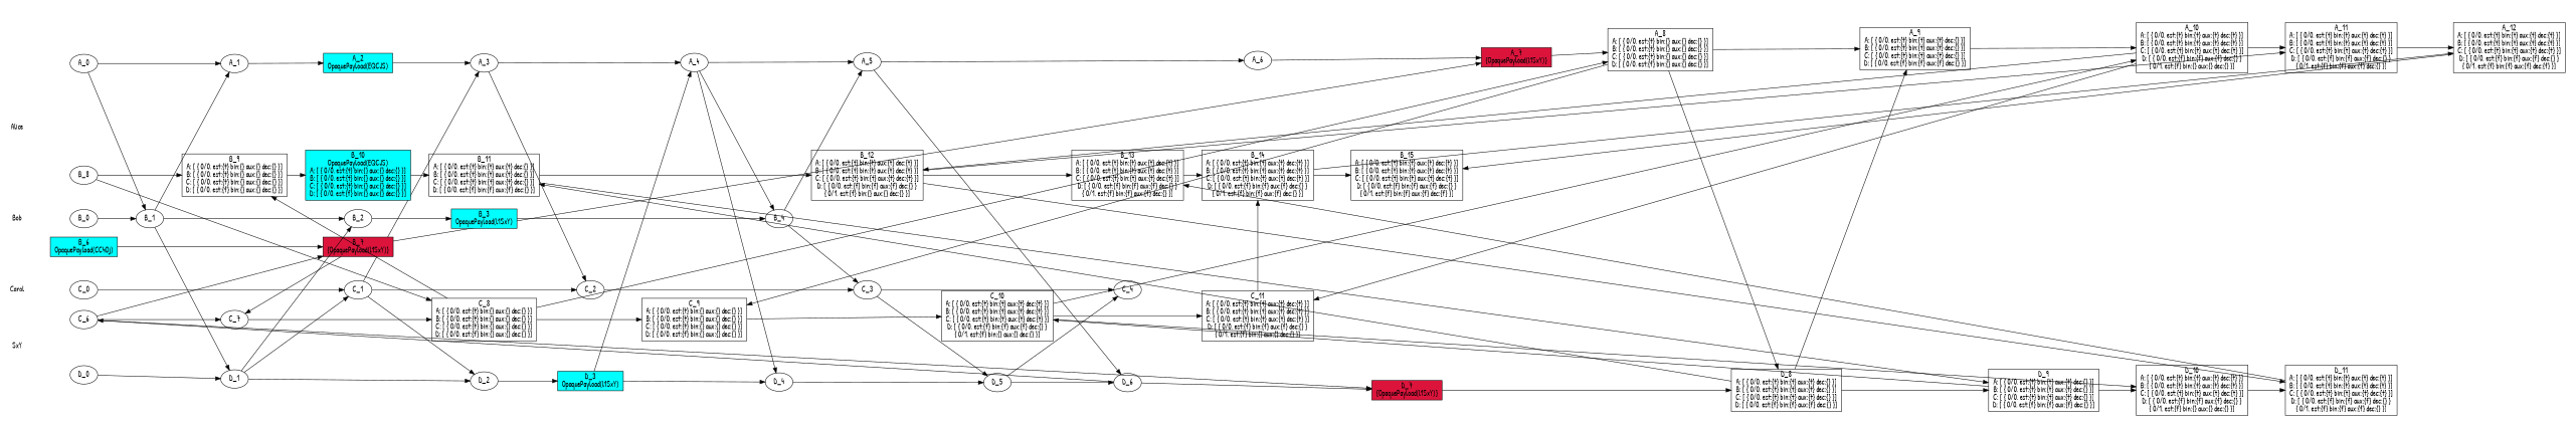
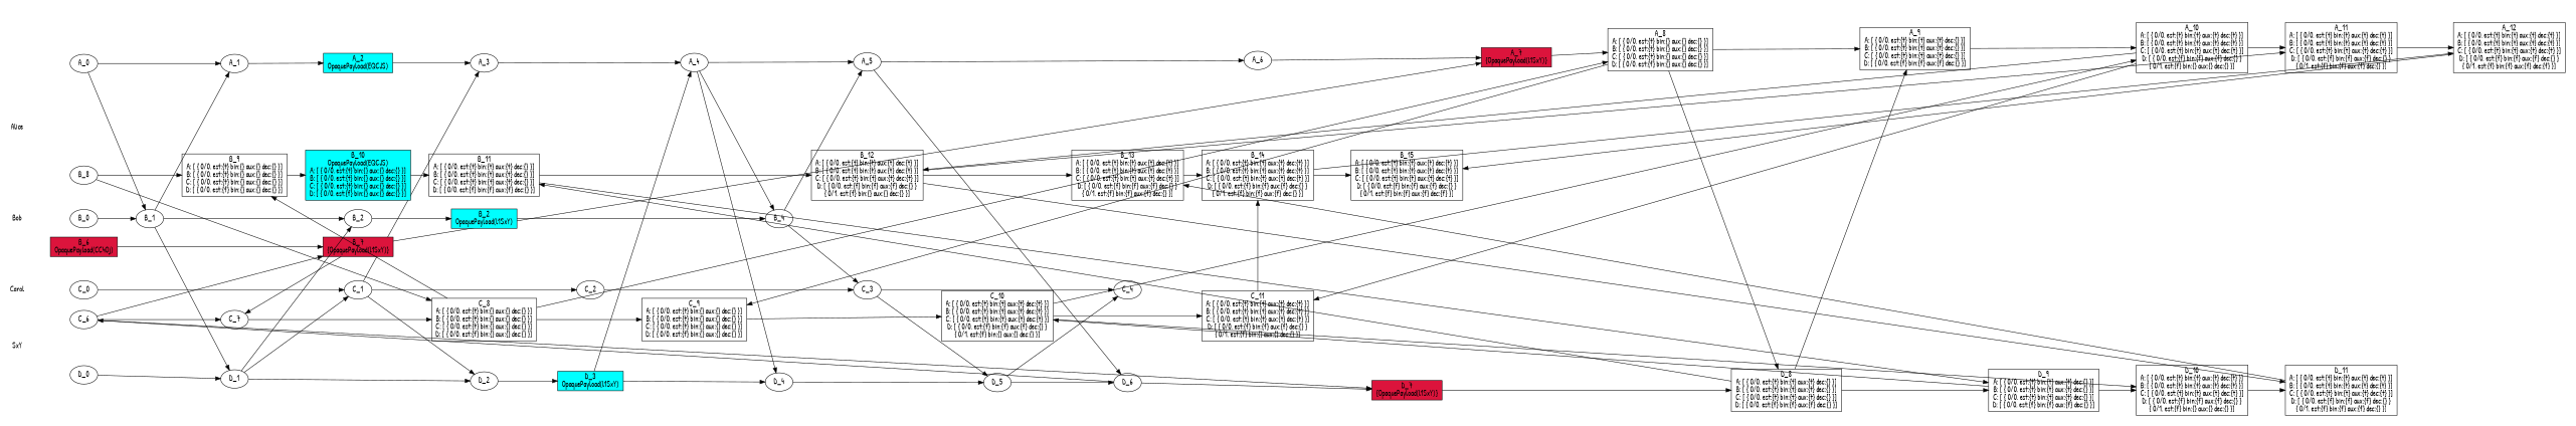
  digraph {
    fontname="Patrick Hand"
    rankdir=LR
    splines=false
    style=invis
    node [fontname="Patrick Hand" fillcolor=white]
    edge [fontname="Patrick Hand"]
    Carol [color=white style=filled fillcolor=""]
    n2 [color=white label=SxY style=filled fillcolor=""]
    Alice [color=white style=filled fillcolor=""]
    Bob [color=white style=filled fillcolor=""]
    n5 [label=C_0]
    n6 [label=C_1]
    n7 [label=C_2]
    n8 [label=C_3]
    n9 [label=C_4]
    n10 [label=C_6]
    n11 [label=C_7]
    n12 [label="C_8\nA: [ { 0/0, est:{t} bin:{} aux:{} dec:{} }]\nB: [ { 0/0, est:{t} bin:{} aux:{} dec:{} }]\nC: [ { 0/0, est:{t} bin:{} aux:{} dec:{} }]\nD: [ { 0/0, est:{f} bin:{} aux:{} dec:{} }]" shape=rectangle]
    n13 [label="C_9\nA: [ { 0/0, est:{t} bin:{} aux:{} dec:{} }]\nB: [ { 0/0, est:{t} bin:{} aux:{} dec:{} }]\nC: [ { 0/0, est:{t} bin:{} aux:{} dec:{} }]\nD: [ { 0/0, est:{f} bin:{} aux:{} dec:{} }]" shape=rectangle]
    n14 [label="C_10\nA: [ { 0/0, est:{t} bin:{t} aux:{t} dec:{t} }]\nB: [ { 0/0, est:{t} bin:{t} aux:{t} dec:{t} }]\nC: [ { 0/0, est:{t} bin:{t} aux:{t} dec:{t} }]\nD: [ { 0/0, est:{f} bin:{f} aux:{f} dec:{} }\n{ 0/1, est:{f} bin:{} aux:{} dec:{} }]" shape=rectangle]
    n15 [label="C_11\nA: [ { 0/0, est:{t} bin:{t} aux:{t} dec:{t} }]\nB: [ { 0/0, est:{t} bin:{t} aux:{t} dec:{t} }]\nC: [ { 0/0, est:{t} bin:{t} aux:{t} dec:{t} }]\nD: [ { 0/0, est:{f} bin:{f} aux:{f} dec:{} }\n{ 0/1, est:{f} bin:{} aux:{} dec:{} }]" shape=rectangle]
    n16 [label=D_1]
    n17 [label=D_2]
    n18 [label=D_5]
    n19 [label=D_6]
    n20 [fillcolor=crimson label="D_7\n{OpaquePayload(l1SxY)}" shape=rectangle style=filled]
    n21 [label="D_9\nA: [ { 0/0, est:{t} bin:{t} aux:{t} dec:{} }]\nB: [ { 0/0, est:{t} bin:{t} aux:{t} dec:{} }]\nC: [ { 0/0, est:{t} bin:{t} aux:{t} dec:{} }]\nD: [ { 0/0, est:{f} bin:{f} aux:{f} dec:{} }]" shape=rectangle]
    n22 [label="D_10\nA: [ { 0/0, est:{t} bin:{t} aux:{t} dec:{t} }]\nB: [ { 0/0, est:{t} bin:{t} aux:{t} dec:{t} }]\nC: [ { 0/0, est:{t} bin:{t} aux:{t} dec:{t} }]\nD: [ { 0/0, est:{f} bin:{f} aux:{f} dec:{} }\n{ 0/1, est:{f} bin:{} aux:{} dec:{} }]" shape=rectangle]
    n23 [label=D_0]
    n24 [fillcolor=cyan label="D_3\nOpaquePayload(l1SxY)" shape=rectangle style=filled]
    n25 [label=D_4]
    n26 [label="D_8\nA: [ { 0/0, est:{t} bin:{t} aux:{t} dec:{} }]\nB: [ { 0/0, est:{t} bin:{t} aux:{t} dec:{} }]\nC: [ { 0/0, est:{t} bin:{t} aux:{t} dec:{} }]\nD: [ { 0/0, est:{f} bin:{f} aux:{f} dec:{} }]" shape=rectangle]
    n27 [label="D_11\nA: [ { 0/0, est:{t} bin:{t} aux:{t} dec:{t} }]\nB: [ { 0/0, est:{t} bin:{t} aux:{t} dec:{t} }]\nC: [ { 0/0, est:{t} bin:{t} aux:{t} dec:{t} }]\nD: [ { 0/0, est:{f} bin:{f} aux:{f} dec:{} }\n{ 0/1, est:{f} bin:{f} aux:{f} dec:{} }]" shape=rectangle]
    n28 [label=A_3]
    n29 [label=A_4]
    n30 [label="A_8\nA: [ { 0/0, est:{t} bin:{} aux:{} dec:{} }]\nB: [ { 0/0, est:{t} bin:{} aux:{} dec:{} }]\nC: [ { 0/0, est:{t} bin:{} aux:{} dec:{} }]\nD: [ { 0/0, est:{f} bin:{} aux:{} dec:{} }]" shape=rectangle]
    n31 [label="A_9\nA: [ { 0/0, est:{t} bin:{t} aux:{t} dec:{} }]\nB: [ { 0/0, est:{t} bin:{t} aux:{t} dec:{} }]\nC: [ { 0/0, est:{t} bin:{t} aux:{t} dec:{} }]\nD: [ { 0/0, est:{f} bin:{f} aux:{f} dec:{} }]" shape=rectangle]
    n32 [label="A_10\nA: [ { 0/0, est:{t} bin:{t} aux:{t} dec:{t} }]\nB: [ { 0/0, est:{t} bin:{t} aux:{t} dec:{t} }]\nC: [ { 0/0, est:{t} bin:{t} aux:{t} dec:{t} }]\nD: [ { 0/0, est:{f} bin:{f} aux:{f} dec:{} }\n{ 0/1, est:{f} bin:{} aux:{} dec:{} }]" shape=rectangle]
    n33 [label="A_11\nA: [ { 0/0, est:{t} bin:{t} aux:{t} dec:{t} }]\nB: [ { 0/0, est:{t} bin:{t} aux:{t} dec:{t} }]\nC: [ { 0/0, est:{t} bin:{t} aux:{t} dec:{t} }]\nD: [ { 0/0, est:{f} bin:{f} aux:{f} dec:{} }\n{ 0/1, est:{f} bin:{f} aux:{f} dec:{} }]" shape=rectangle]
    n34 [label=A_5]
    n35 [label=A_6]
    n36 [label=A_0]
    n37 [label=A_1]
    n38 [fillcolor=cyan label="A_2\nOpaquePayload(EQCJS)" shape=rectangle style=filled]
    n39 [fillcolor=crimson label="A_7\n{OpaquePayload(l1SxY)}" shape=rectangle style=filled]
    n40 [label="A_12\nA: [ { 0/0, est:{t} bin:{t} aux:{t} dec:{t} }]\nB: [ { 0/0, est:{t} bin:{t} aux:{t} dec:{t} }]\nC: [ { 0/0, est:{t} bin:{t} aux:{t} dec:{t} }]\nD: [ { 0/0, est:{f} bin:{f} aux:{f} dec:{} }\n{ 0/1, est:{f} bin:{f} aux:{f} dec:{f} }]" shape=rectangle]
    n41 [label=B_4]
    n42 [fillcolor=crimson label="B_7\n{OpaquePayload(l1SxY)}" shape=rectangle style=filled]
    n43 [label=B_8]
    n44 [label="B_9\nA: [ { 0/0, est:{t} bin:{} aux:{} dec:{} }]\nB: [ { 0/0, est:{t} bin:{} aux:{} dec:{} }]\nC: [ { 0/0, est:{t} bin:{} aux:{} dec:{} }]\nD: [ { 0/0, est:{f} bin:{} aux:{} dec:{} }]" shape=rectangle]
    n45 [label=B_1]
    n46 [label=B_2]
    n47 [label="B_11\nA: [ { 0/0, est:{t} bin:{t} aux:{t} dec:{} }]\nB: [ { 0/0, est:{t} bin:{t} aux:{t} dec:{} }]\nC: [ { 0/0, est:{t} bin:{t} aux:{t} dec:{} }]\nD: [ { 0/0, est:{f} bin:{f} aux:{f} dec:{} }]" shape=rectangle]
    n48 [label="B_12\nA: [ { 0/0, est:{t} bin:{t} aux:{t} dec:{t} }]\nB: [ { 0/0, est:{t} bin:{t} aux:{t} dec:{t} }]\nC: [ { 0/0, est:{t} bin:{t} aux:{t} dec:{t} }]\nD: [ { 0/0, est:{f} bin:{f} aux:{f} dec:{} }\n{ 0/1, est:{f} bin:{} aux:{} dec:{} }]" shape=rectangle]
    n49 [label="B_13\nA: [ { 0/0, est:{t} bin:{t} aux:{t} dec:{t} }]\nB: [ { 0/0, est:{t} bin:{t} aux:{t} dec:{t} }]\nC: [ { 0/0, est:{t} bin:{t} aux:{t} dec:{t} }]\nD: [ { 0/0, est:{f} bin:{f} aux:{f} dec:{} }\n{ 0/1, est:{f} bin:{f} aux:{f} dec:{} }]" shape=rectangle]
    n50 [label="B_14\nA: [ { 0/0, est:{t} bin:{t} aux:{t} dec:{t} }]\nB: [ { 0/0, est:{t} bin:{t} aux:{t} dec:{t} }]\nC: [ { 0/0, est:{t} bin:{t} aux:{t} dec:{t} }]\nD: [ { 0/0, est:{f} bin:{f} aux:{f} dec:{} }\n{ 0/1, est:{f} bin:{f} aux:{f} dec:{} }]" shape=rectangle]
    n51 [label="B_15\nA: [ { 0/0, est:{t} bin:{t} aux:{t} dec:{t} }]\nB: [ { 0/0, est:{t} bin:{t} aux:{t} dec:{t} }]\nC: [ { 0/0, est:{t} bin:{t} aux:{t} dec:{t} }]\nD: [ { 0/0, est:{f} bin:{f} aux:{f} dec:{} }\n{ 0/1, est:{f} bin:{f} aux:{f} dec:{f} }]" shape=rectangle]
    n52 [label=B_0]
-   n53 [fillcolor=cyan label="B_3\nOpaquePayload(l1SxY)" shape=rectangle style=filled]
-   n54 [fillcolor=cyan label="B_6\nOpaquePayload(CC4Oj)" shape=rectangle style=filled]
+   n53 [fillcolor=cyan label="B_2\nOpaquePayload(l1SxY)" shape=rectangle style=filled]
+   n54 [fillcolor=crimson label="B_6\nOpaquePayload(CC4Oj)" shape=rectangle style=filled]
    n55 [fillcolor=cyan label="B_10\nOpaquePayload(EQCJS)\nA: [ { 0/0, est:{t} bin:{} aux:{} dec:{} }]\nB: [ { 0/0, est:{t} bin:{} aux:{} dec:{} }]\nC: [ { 0/0, est:{t} bin:{} aux:{} dec:{} }]\nD: [ { 0/0, est:{f} bin:{} aux:{} dec:{} }]" shape=rectangle style=filled]
    subgraph sub_1 {
      rank=same
      Carol
      n2
      Alice
      Bob
    }
    subgraph cluster_2 {
      label=Carol
      n5
      n6
      n7
      n8
      n9
      n10
      n11
      n12
      n13
      n14
      n15
    }
    subgraph cluster_3 {
      label=Dave
      n16
      n17
      n18
      n19
      n20
      n21
      n22
      n23
      n24
      n25
      n26
      n27
    }
    subgraph cluster_4 {
      label=Alice
      n28
      n29
      n30
      n31
      n32
      n33
      n34
      n35
      n36
      n37
      n38
      n39
      n40
    }
    subgraph cluster_5 {
      label=Bob
      n41
      n42
      n43
      n44
      n45
      n46
      n47
      n48
      n49
      n50
      n51
      n52
      n53
      n54
      n55
    }
    Carol -> n2 [style=invis]
    Carol -> n5 [style=invis]
    n2 -> n23 [style=invis]
    Alice -> Bob [style=invis]
    Alice -> n36 [style=invis]
    Bob -> Carol [style=invis]
    Bob -> n52 [style=invis]
    n5 -> n6 [minlen=3]
    n6 -> n7 [minlen=2]
    n6 -> n17 [constraint=false]
    n6 -> n28 [constraint=false]
    n7 -> n8 [minlen=3]
    n8 -> n9 [minlen=2]
    n8 -> n18 [constraint=false]
    n10 -> n11 [minlen=2]
    n10 -> n20 [constraint=false]
    n10 -> n42 [constraint=false]
    n11 -> n12 [minlen=2]
    n12 -> n13 [minlen=2]
    n12 -> n30 [constraint=false]
    n12 -> n44 [constraint=false]
    n13 -> n14 [minlen=3]
    n14 -> n15 [minlen=2]
    n14 -> n22 [constraint=false]
    n14 -> n32 [constraint=false]
    n15 -> n50 [constraint=false]
    n16 -> n6 [constraint=false]
    n16 -> n17 [minlen=2]
    n16 -> n46 [constraint=false]
    n17 -> n24 [minlen=1]
    n18 -> n9 [constraint=false]
    n18 -> n19 [minlen=1]
    n19 -> n10 [constraint=false]
    n19 -> n20 [minlen=3]
    n20 -> n26 [minlen=5]
    n21 -> n14 [constraint=false]
    n21 -> n22 [minlen=2]
    n22 -> n27 [minlen=2]
    n23 -> n16 [minlen=2]
    n24 -> n25 [minlen=2]
    n24 -> n29 [constraint=false]
    n25 -> n18 [minlen=2]
    n26 -> n21 [minlen=2]
    n26 -> n31 [constraint=false]
    n26 -> n47 [constraint=false]
    n27 -> n49 [constraint=false]
-   n28 -> n7 [constraint=false]
    n28 -> n29 [minlen=2]
    n29 -> n25 [constraint=false]
    n29 -> n34 [minlen=2]
    n29 -> n41 [constraint=false]
    n30 -> n13 [constraint=false]
    n30 -> n26 [constraint=false]
    n30 -> n31 [minlen=2]
    n31 -> n32 [minlen=3]
    n32 -> n15 [constraint=false]
    n32 -> n33 [minlen=2]
    n32 -> n48 [constraint=false]
    n33 -> n40 [minlen=3]
    n34 -> n19 [constraint=false]
    n34 -> n35 [minlen=3]
    n35 -> n39 [minlen=3]
    n36 -> n37 [minlen=2]
    n36 -> n45 [constraint=false]
    n37 -> n38 [minlen=1]
    n38 -> n28 [minlen=1]
    n39 -> n30 [minlen=3]
    n40 -> n51 [constraint=false]
    n41 -> n8 [constraint=false]
    n41 -> n34 [constraint=false]
    n42 -> n11 [constraint=false]
    n42 -> n39 [constraint=false]
    n43 -> n12 [constraint=false]
    n43 -> n44 [minlen=2]
    n44 -> n55 [minlen=1]
    n45 -> n16 [constraint=false]
    n45 -> n37 [constraint=false]
    n45 -> n46 [minlen=2]
    n46 -> n53 [minlen=1]
    n47 -> n21 [constraint=false]
    n47 -> n48 [minlen=4]
    n48 -> n27 [constraint=false]
    n48 -> n33 [constraint=false]
    n48 -> n49 [minlen=2]
    n49 -> n50 [minlen=1]
    n50 -> n40 [constraint=false]
    n50 -> n51 [minlen=2]
    n52 -> n45 [minlen=1]
    n53 -> n41 [minlen=3]
    n54 -> n42 [minlen=3]
    n55 -> n47 [minlen=1]
  }
